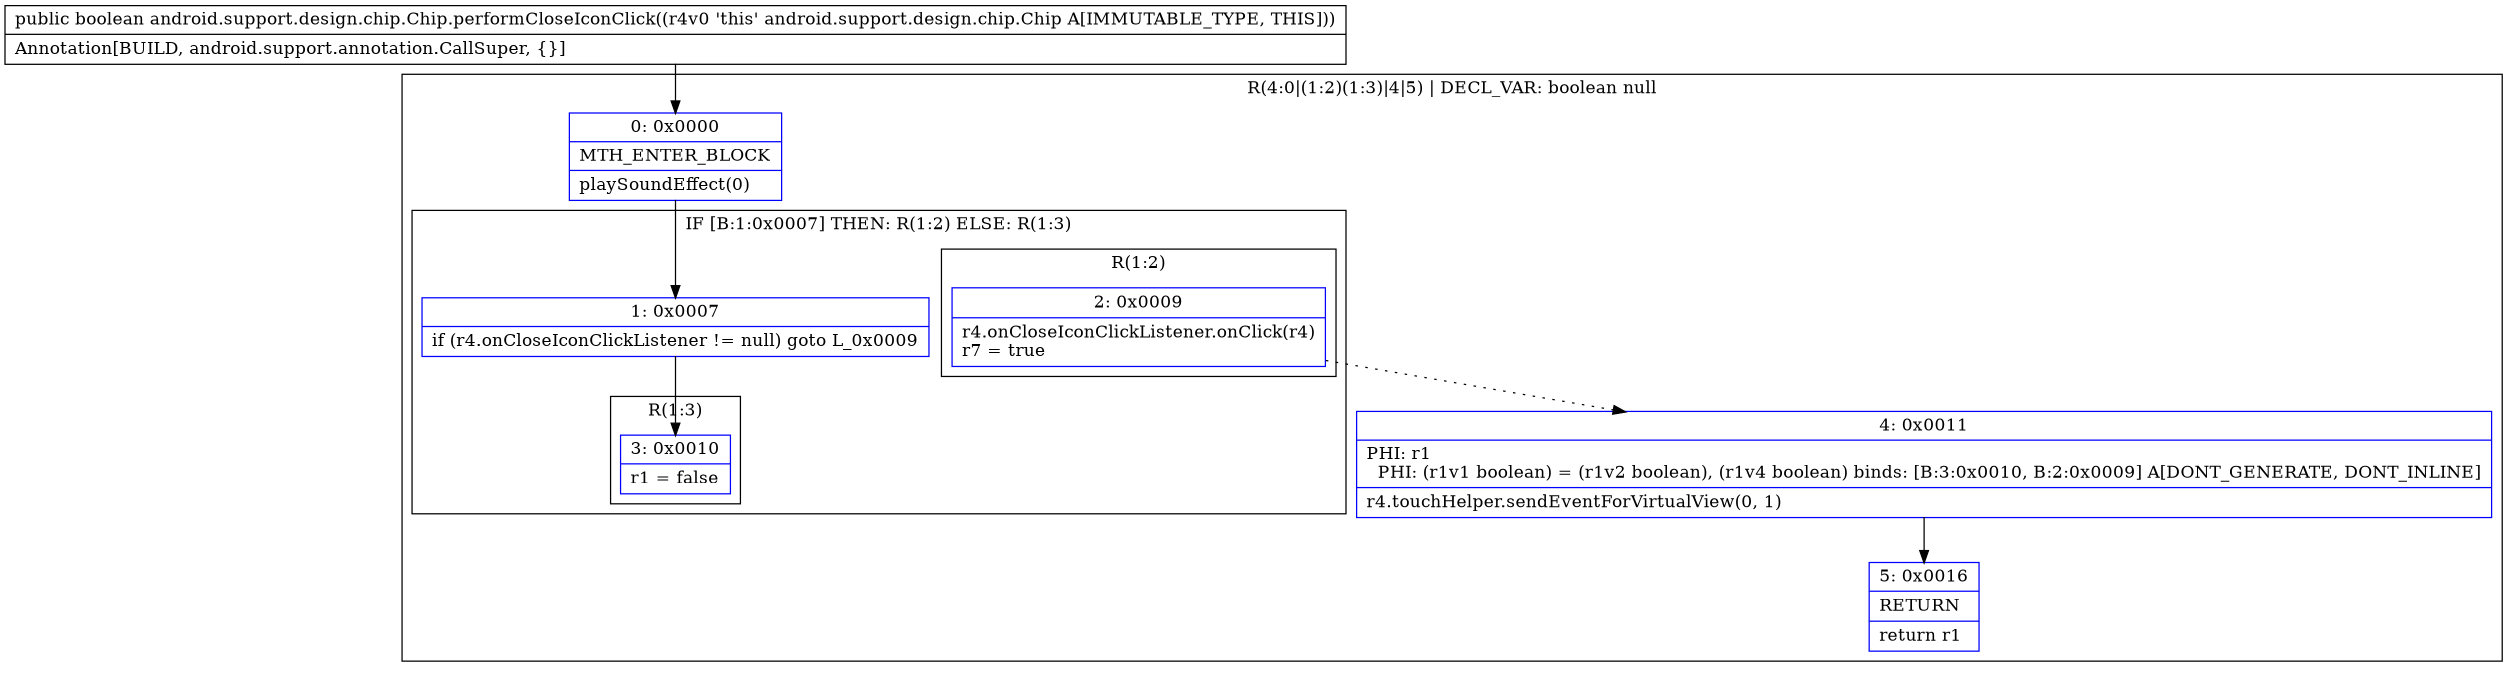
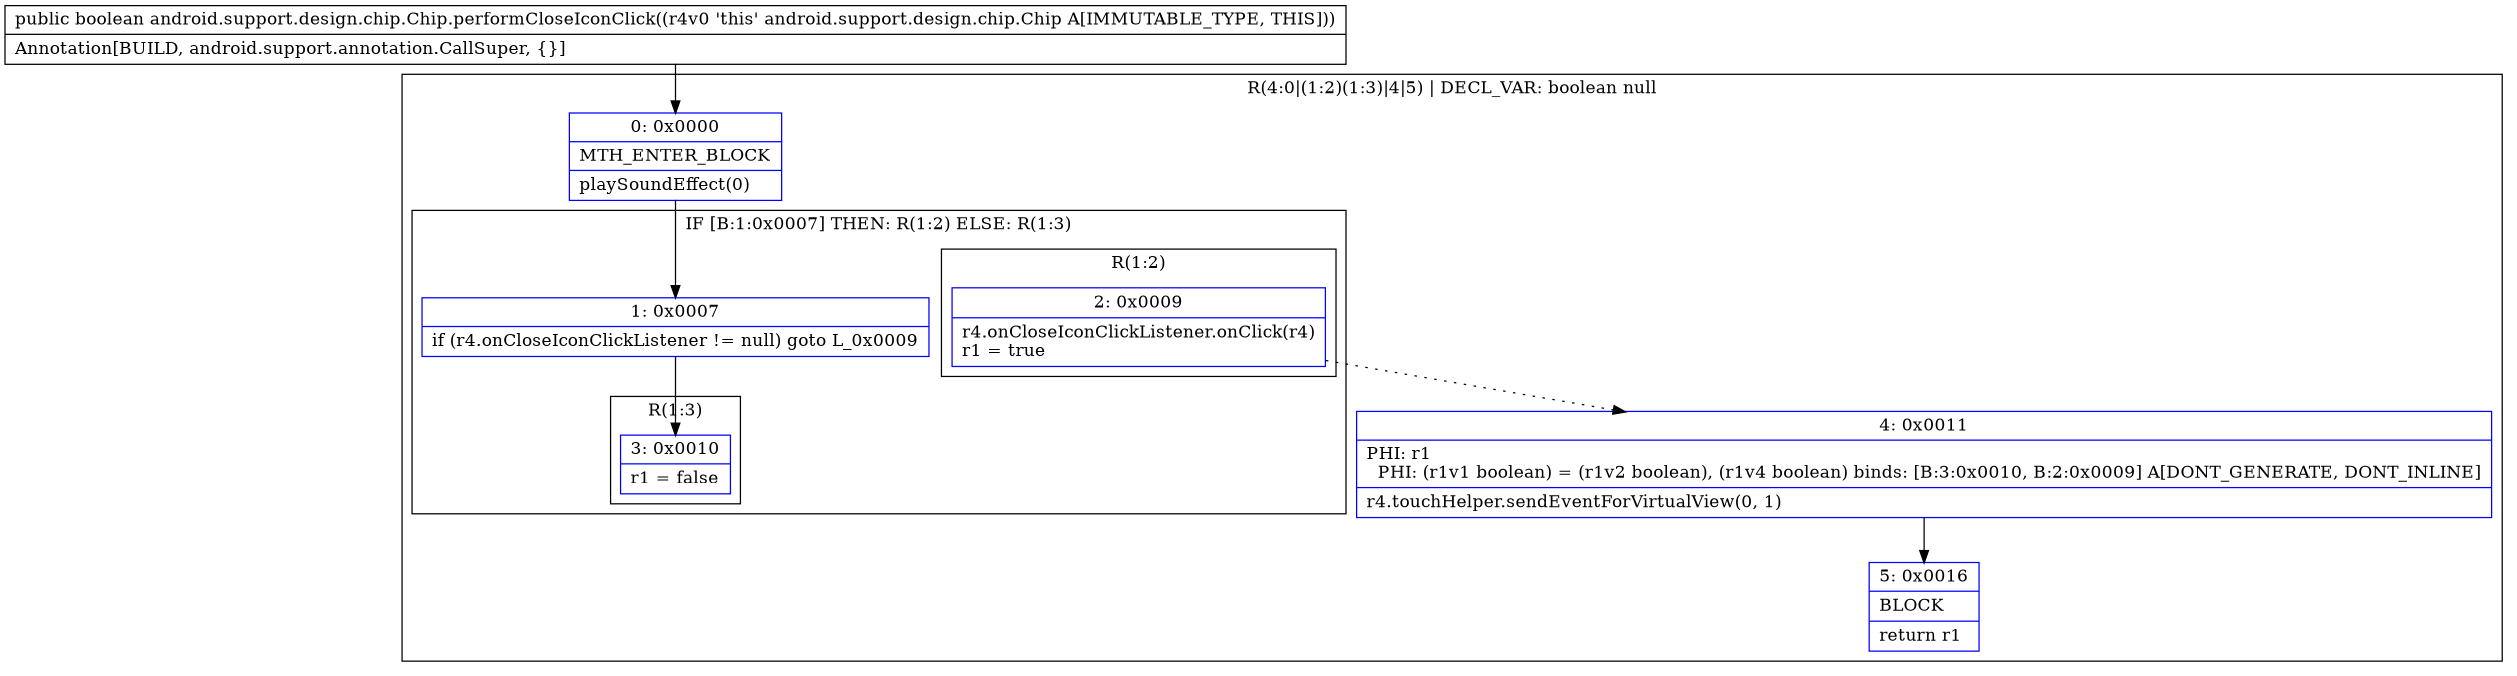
  digraph {
    node [color=blue shape=record]
    edge [style=solid]
-   n1 [label="{2\:\ 0x0009|r4.onCloseIconClickListener.onClick(r4)\lr7 = true\l}"]
+   n1 [label="{2\:\ 0x0009|r4.onCloseIconClickListener.onClick(r4)\lr1 = true\l}"]
    n2 [label="{3\:\ 0x0010|r1 = false\l}"]
    n3 [label="{1\:\ 0x0007|if (r4.onCloseIconClickListener != null) goto L_0x0009\l}"]
    n4 [label="{0\:\ 0x0000|MTH_ENTER_BLOCK\l|playSoundEffect(0)\l}"]
    n5 [label="{4\:\ 0x0011|PHI: r1 \l  PHI: (r1v1 boolean) = (r1v2 boolean), (r1v4 boolean) binds: [B:3:0x0010, B:2:0x0009] A[DONT_GENERATE, DONT_INLINE]\l|r4.touchHelper.sendEventForVirtualView(0, 1)\l}"]
-   n6 [label="{5\:\ 0x0016|RETURN\l|return r1\l}"]
+   n6 [label="{5\:\ 0x0016|BLOCK\l|return r1\l}"]
    n7 [label="{public boolean android.support.design.chip.Chip.performCloseIconClick((r4v0 'this' android.support.design.chip.Chip A[IMMUTABLE_TYPE, THIS]))  | Annotation[BUILD, android.support.annotation.CallSuper, \{\}]\l}" color=""]
    subgraph cluster_1 {
      label="R(4:0|(1:2)(1:3)|4|5) | DECL_VAR: boolean null\l"
      n4
      n5
      n6
      subgraph cluster_2 {
        label="IF [B:1:0x0007] THEN: R(1:2) ELSE: R(1:3)"
        n3
        subgraph cluster_3 {
          label="R(1:2)"
          n1
        }
        subgraph cluster_4 {
          label="R(1:3)"
          n2
        }
      }
    }
    n1 -> n5 [style=dotted]
    n3 -> n2
    n4 -> n3
    n5 -> n6
    n7 -> n4
  }
